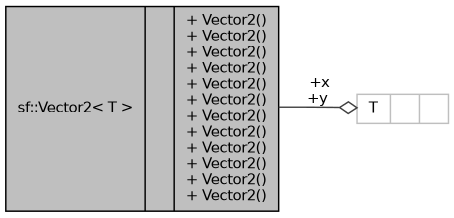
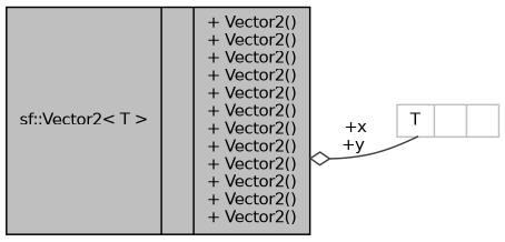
  digraph {
    rankdir=LR
    fontname="DejaVu Sans"
    node [fontname="DejaVu Sans" fontsize=10 shape=record style=filled]
    n1 [color=black fillcolor=grey75 fontcolor=black height=0.2 label="{sf::Vector2\< T \>\n||+ Vector2()\l+ Vector2()\l+ Vector2()\l+ Vector2()\l+ Vector2()\l+ Vector2()\l+ Vector2()\l+ Vector2()\l+ Vector2()\l+ Vector2()\l+ Vector2()\l+ Vector2()\l}" width=0.4]
    n2 [color=grey75 fillcolor=white height=0.2 label="{T\n||}" width=0.4]
-   n1 -> n2 [arrowhead=odiamond color=grey25 fontname="DejaVu Sans" fontsize=10 label=" +x\n+y" labelfontname=Helvetica labelfontsize=10 style=solid]
+   n2 -> n1 [arrowhead=odiamond color=grey25 fontname="DejaVu Sans" fontsize=10 label=" +x\n+y" labelfontname=Helvetica labelfontsize=10 style=solid]
  }
